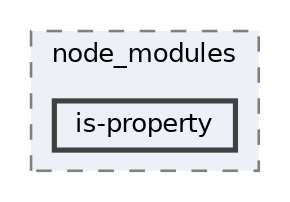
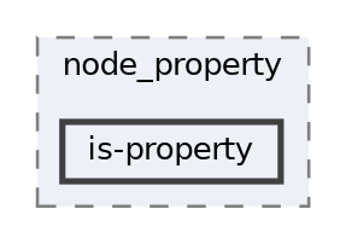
  digraph {
    compound=true
    n1 [color=grey25 fillcolor="#edf0f7" fontname=Helvetica fontsize=10 height=0.2 label="is-property" shape=box style="filled,bold" width=0.4]
    subgraph cluster_1 {
      bgcolor="#edf0f7"
      fontname=Helvetica
      fontsize=10
-     label=node_modules
+     label=node_property
      pencolor=grey50
      style="filled,dashed"
      n1
    }
  }
